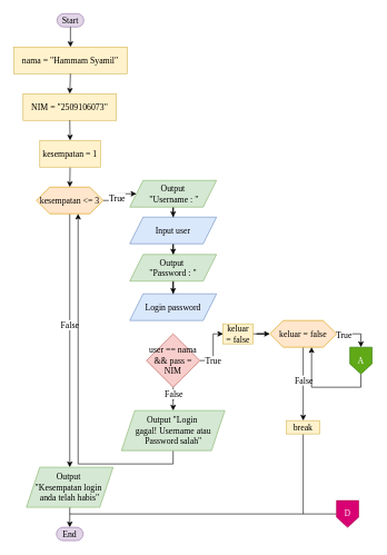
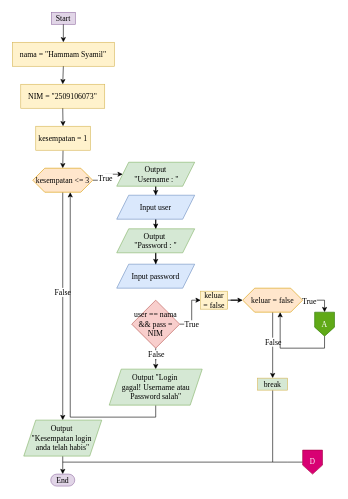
  <mxCell id="0" />
  <mxCell id="1" parent="0" />
- <mxCell id="2" value="Start" style="rounded=1;whiteSpace=wrap;html=1;arcSize=50;fontFamily=Times New Roman;fillColor=#e1d5e7;strokeColor=#9673a6;fontSize=13;" parent="1" vertex="1"><mxGeometry x="85" y="20" width="40" height="20" as="geometry" /></mxCell>
+ <mxCell id="2" value="Start" style="whiteSpace=wrap;html=1;arcSize=50;fontFamily=Times New Roman;fillColor=#e1d5e7;strokeColor=#9673a6;fontSize=13;rounded=0;" parent="1" vertex="1"><mxGeometry x="85" y="20" width="40" height="20" as="geometry" /></mxCell>
  <mxCell id="3" value="" style="endArrow=classic;html=1;rounded=0;exitX=0.5;exitY=1;exitDx=0;exitDy=0;entryX=0.5;entryY=0;entryDx=0;entryDy=0;fontFamily=Times New Roman;fontSize=13;" parent="1" source="2" target="4" edge="1"><mxGeometry width="50" height="50" relative="1" as="geometry"><mxPoint x="335" y="200" as="sourcePoint" /><mxPoint x="105" y="50" as="targetPoint" /></mxGeometry></mxCell>
  <mxCell id="4" value="nama = &quot;Hammam Syamil&quot;" style="rounded=0;whiteSpace=wrap;html=1;fontFamily=Times New Roman;fillColor=#fff2cc;strokeColor=#d6b656;fontSize=13;" parent="1" vertex="1"><mxGeometry x="20" y="70" width="170" height="40" as="geometry" /></mxCell>
  <mxCell id="5" value="NIM = &quot;2509106073&quot;" style="rounded=0;whiteSpace=wrap;html=1;fontFamily=Times New Roman;fillColor=#fff2cc;strokeColor=#d6b656;fontSize=13;" parent="1" vertex="1"><mxGeometry x="34" y="140" width="140" height="40" as="geometry" /></mxCell>
  <mxCell id="6" value="" style="endArrow=classic;html=1;rounded=0;exitX=0.5;exitY=1;exitDx=0;exitDy=0;entryX=0.5;entryY=0;entryDx=0;entryDy=0;fontFamily=Times New Roman;fontSize=13;" parent="1" source="4" target="5" edge="1"><mxGeometry width="50" height="50" relative="1" as="geometry"><mxPoint x="475" y="80" as="sourcePoint" /><mxPoint x="525" y="30" as="targetPoint" /></mxGeometry></mxCell>
  <mxCell id="7" style="edgeStyle=orthogonalEdgeStyle;rounded=0;orthogonalLoop=1;jettySize=auto;html=1;exitX=0.5;exitY=1;exitDx=0;exitDy=0;entryX=0.5;entryY=0;entryDx=0;entryDy=0;fontFamily=Times New Roman;fontSize=13;" parent="1" source="8" target="14" edge="1"><mxGeometry relative="1" as="geometry" /></mxCell>
  <mxCell id="8" value="kesempatan = 1" style="rounded=0;whiteSpace=wrap;html=1;fontFamily=Times New Roman;fillColor=#fff2cc;strokeColor=#d6b656;fontSize=13;" parent="1" vertex="1"><mxGeometry x="59" y="210" width="91" height="40" as="geometry" /></mxCell>
  <mxCell id="9" value="" style="endArrow=classic;html=1;rounded=0;exitX=0.5;exitY=1;exitDx=0;exitDy=0;entryX=0.5;entryY=0;entryDx=0;entryDy=0;fontFamily=Times New Roman;fontSize=13;" parent="1" source="5" target="8" edge="1"><mxGeometry width="50" height="50" relative="1" as="geometry"><mxPoint x="105" y="200" as="sourcePoint" /><mxPoint x="155" y="150" as="targetPoint" /></mxGeometry></mxCell>
  <mxCell id="10" style="edgeStyle=orthogonalEdgeStyle;rounded=0;orthogonalLoop=1;jettySize=auto;html=1;exitX=1;exitY=0.5;exitDx=0;exitDy=0;entryX=0;entryY=0.5;entryDx=0;entryDy=0;fontFamily=Times New Roman;fontSize=13;" parent="1" source="14" target="16" edge="1"><mxGeometry relative="1" as="geometry" /></mxCell>
  <mxCell id="11" value="True" style="edgeLabel;html=1;align=center;verticalAlign=middle;resizable=0;points=[];fontFamily=Times New Roman;fontSize=13;" parent="10" vertex="1" connectable="0"><mxGeometry x="-0.162" relative="1" as="geometry"><mxPoint as="offset" /></mxGeometry></mxCell>
  <mxCell id="12" style="edgeStyle=orthogonalEdgeStyle;rounded=0;orthogonalLoop=1;jettySize=auto;html=1;exitX=0.5;exitY=1;exitDx=0;exitDy=0;entryX=0.5;entryY=0;entryDx=0;entryDy=0;fontFamily=Times New Roman;fontSize=13;" parent="1" source="14" target="41" edge="1"><mxGeometry relative="1" as="geometry" /></mxCell>
  <mxCell id="13" value="False" style="edgeLabel;html=1;align=center;verticalAlign=middle;resizable=0;points=[];fontFamily=Times New Roman;fontSize=13;" parent="12" vertex="1" connectable="0"><mxGeometry x="-0.127" y="-1" relative="1" as="geometry"><mxPoint as="offset" /></mxGeometry></mxCell>
  <mxCell id="14" value="kesempatan &amp;lt;= 3" style="shape=hexagon;perimeter=hexagonPerimeter2;whiteSpace=wrap;html=1;fixedSize=1;fontFamily=Times New Roman;fillColor=#ffe6cc;strokeColor=#d79b00;fontSize=13;" parent="1" vertex="1"><mxGeometry x="54" y="280" width="100" height="40" as="geometry" /></mxCell>
  <mxCell id="15" value="" style="edgeStyle=orthogonalEdgeStyle;rounded=0;orthogonalLoop=1;jettySize=auto;html=1;fontFamily=Times New Roman;fontSize=13;" parent="1" source="16" target="18" edge="1"><mxGeometry relative="1" as="geometry" /></mxCell>
  <mxCell id="16" value="Output&lt;div&gt;&amp;nbsp;&quot;Username : &quot;&lt;/div&gt;" style="shape=parallelogram;perimeter=parallelogramPerimeter;whiteSpace=wrap;html=1;fixedSize=1;fontFamily=Times New Roman;fillColor=#d5e8d4;strokeColor=#82b366;fontSize=13;" parent="1" vertex="1"><mxGeometry x="194" y="270" width="130" height="40" as="geometry" /></mxCell>
  <mxCell id="17" value="" style="edgeStyle=orthogonalEdgeStyle;rounded=0;orthogonalLoop=1;jettySize=auto;html=1;fontFamily=Times New Roman;fontSize=13;" parent="1" source="18" target="20" edge="1"><mxGeometry relative="1" as="geometry" /></mxCell>
  <mxCell id="18" value="Input user" style="shape=parallelogram;perimeter=parallelogramPerimeter;whiteSpace=wrap;html=1;fixedSize=1;fontFamily=Times New Roman;fillColor=#dae8fc;strokeColor=#6c8ebf;fontSize=13;" parent="1" vertex="1"><mxGeometry x="194" y="325" width="130" height="40" as="geometry" /></mxCell>
  <mxCell id="19" value="" style="edgeStyle=orthogonalEdgeStyle;rounded=0;orthogonalLoop=1;jettySize=auto;html=1;fontFamily=Times New Roman;fontSize=13;" parent="1" source="20" target="21" edge="1"><mxGeometry relative="1" as="geometry" /></mxCell>
  <mxCell id="20" value="Output&amp;nbsp;&lt;div&gt;&quot;Password : &quot;&lt;/div&gt;" style="shape=parallelogram;perimeter=parallelogramPerimeter;whiteSpace=wrap;html=1;fixedSize=1;fontFamily=Times New Roman;fillColor=#d5e8d4;strokeColor=#82b366;fontSize=13;" parent="1" vertex="1"><mxGeometry x="194" y="381" width="130" height="40" as="geometry" /></mxCell>
- <mxCell id="21" value="Login password" style="shape=parallelogram;perimeter=parallelogramPerimeter;whiteSpace=wrap;html=1;fixedSize=1;fontFamily=Times New Roman;fillColor=#dae8fc;strokeColor=#6c8ebf;fontSize=13;" parent="1" vertex="1"><mxGeometry x="194" y="440" width="130" height="40" as="geometry" /></mxCell>
+ <mxCell id="21" value="Input password" style="shape=parallelogram;perimeter=parallelogramPerimeter;whiteSpace=wrap;html=1;fixedSize=1;fontFamily=Times New Roman;fillColor=#dae8fc;strokeColor=#6c8ebf;fontSize=13;" parent="1" vertex="1"><mxGeometry x="194" y="440" width="130" height="40" as="geometry" /></mxCell>
  <mxCell id="22" value="" style="edgeStyle=orthogonalEdgeStyle;rounded=0;orthogonalLoop=1;jettySize=auto;html=1;fontFamily=Times New Roman;fontSize=13;" parent="1" source="26" target="28" edge="1"><mxGeometry relative="1" as="geometry" /></mxCell>
  <mxCell id="23" value="True" style="edgeLabel;html=1;align=center;verticalAlign=middle;resizable=0;points=[];fontFamily=Times New Roman;fontSize=13;" parent="22" vertex="1" connectable="0"><mxGeometry x="-0.697" y="-1" relative="1" as="geometry"><mxPoint x="8" y="-1" as="offset" /></mxGeometry></mxCell>
  <mxCell id="24" value="" style="edgeStyle=orthogonalEdgeStyle;rounded=0;orthogonalLoop=1;jettySize=auto;html=1;fontFamily=Times New Roman;fontSize=13;" parent="1" source="26" target="39" edge="1"><mxGeometry relative="1" as="geometry" /></mxCell>
  <mxCell id="25" value="False" style="edgeLabel;html=1;align=center;verticalAlign=middle;resizable=0;points=[];fontFamily=Times New Roman;fontSize=13;" parent="24" vertex="1" connectable="0"><mxGeometry x="-0.083" relative="1" as="geometry"><mxPoint y="-9" as="offset" /></mxGeometry></mxCell>
  <mxCell id="26" value="user == nama &amp;amp;&amp;amp; pass = NIM" style="rhombus;whiteSpace=wrap;html=1;fontFamily=Times New Roman;fillColor=#f8cecc;strokeColor=#b85450;fontSize=13;" parent="1" vertex="1"><mxGeometry x="219" y="500" width="80" height="80" as="geometry" /></mxCell>
  <mxCell id="27" value="" style="edgeStyle=orthogonalEdgeStyle;rounded=0;orthogonalLoop=1;jettySize=auto;html=1;fontFamily=Times New Roman;fontSize=13;" parent="1" source="28" target="33" edge="1"><mxGeometry relative="1" as="geometry" /></mxCell>
  <mxCell id="28" value="keluar = false" style="whiteSpace=wrap;html=1;fontFamily=Times New Roman;fillColor=#fff2cc;strokeColor=#d6b656;fontSize=13;" parent="1" vertex="1"><mxGeometry x="334" y="485" width="45" height="30" as="geometry" /></mxCell>
  <mxCell id="29" value="" style="edgeStyle=orthogonalEdgeStyle;rounded=0;orthogonalLoop=1;jettySize=auto;html=1;entryX=0.5;entryY=0;entryDx=0;entryDy=0;fontFamily=Times New Roman;fontSize=13;" parent="1" source="33" target="37" edge="1"><mxGeometry relative="1" as="geometry"><mxPoint x="454" y="990" as="targetPoint" /></mxGeometry></mxCell>
  <mxCell id="30" value="False" style="edgeLabel;html=1;align=center;verticalAlign=middle;resizable=0;points=[];fontFamily=Times New Roman;fontSize=13;" parent="29" vertex="1" connectable="0"><mxGeometry x="-0.101" relative="1" as="geometry"><mxPoint as="offset" /></mxGeometry></mxCell>
  <mxCell id="31" style="edgeStyle=orthogonalEdgeStyle;rounded=0;orthogonalLoop=1;jettySize=auto;html=1;exitX=1;exitY=0.5;exitDx=0;exitDy=0;entryX=0.5;entryY=0;entryDx=0;entryDy=0;fontFamily=Times New Roman;fontSize=13;" parent="1" source="33" target="35" edge="1"><mxGeometry relative="1" as="geometry" /></mxCell>
  <mxCell id="32" value="True" style="edgeLabel;html=1;align=center;verticalAlign=middle;resizable=0;points=[];fontFamily=Times New Roman;fontSize=13;" parent="31" vertex="1" connectable="0"><mxGeometry x="-0.63" y="-1" relative="1" as="geometry"><mxPoint as="offset" /></mxGeometry></mxCell>
  <mxCell id="33" value="keluar = false" style="shape=hexagon;perimeter=hexagonPerimeter2;whiteSpace=wrap;html=1;fixedSize=1;fontFamily=Times New Roman;fillColor=#ffe6cc;strokeColor=#d79b00;fontSize=13;" parent="1" vertex="1"><mxGeometry x="404" y="480" width="100" height="40" as="geometry" /></mxCell>
  <mxCell id="34" style="edgeStyle=orthogonalEdgeStyle;rounded=0;orthogonalLoop=1;jettySize=auto;html=1;exitX=0.5;exitY=1;exitDx=0;exitDy=0;entryX=0.625;entryY=1;entryDx=0;entryDy=0;fontFamily=Times New Roman;fontSize=13;" parent="1" source="35" target="33" edge="1"><mxGeometry relative="1" as="geometry" /></mxCell>
  <mxCell id="35" value="A" style="shape=offPageConnector;whiteSpace=wrap;html=1;fontFamily=Times New Roman;fillColor=#60a917;fontColor=#ffffff;strokeColor=#2D7600;fontSize=13;" parent="1" vertex="1"><mxGeometry x="524" y="520" width="33.08" height="40" as="geometry" /></mxCell>
  <mxCell id="36" style="edgeStyle=orthogonalEdgeStyle;rounded=0;orthogonalLoop=1;jettySize=auto;html=1;exitX=0.5;exitY=1;exitDx=0;exitDy=0;endArrow=none;endFill=0;" parent="1" source="37" edge="1"><mxGeometry relative="1" as="geometry"><mxPoint x="104" y="770" as="targetPoint" /><Array as="points"><mxPoint x="454" y="770" /></Array></mxGeometry></mxCell>
- <mxCell id="37" value="break" style="rounded=0;whiteSpace=wrap;html=1;fontFamily=Times New Roman;fillColor=#fff2cc;strokeColor=#d6b656;fontSize=13;" parent="1" vertex="1"><mxGeometry x="429" y="630" width="50" height="20" as="geometry" /></mxCell>
+ <mxCell id="37" value="break" style="rounded=0;whiteSpace=wrap;html=1;fontFamily=Times New Roman;fillColor=#d5e8d4;strokeColor=#d6b656;fontSize=13;" parent="1" vertex="1"><mxGeometry x="429" y="630" width="50" height="20" as="geometry" /></mxCell>
  <mxCell id="38" style="edgeStyle=orthogonalEdgeStyle;rounded=0;orthogonalLoop=1;jettySize=auto;html=1;exitX=0.5;exitY=1;exitDx=0;exitDy=0;entryX=0.625;entryY=1;entryDx=0;entryDy=0;fontFamily=Times New Roman;fontSize=13;" parent="1" source="39" target="14" edge="1"><mxGeometry relative="1" as="geometry" /></mxCell>
  <mxCell id="39" value="Output &quot;Login&amp;nbsp;&lt;div&gt;gagal! Username atau Password salah&quot;&lt;/div&gt;" style="shape=parallelogram;perimeter=parallelogramPerimeter;whiteSpace=wrap;html=1;fixedSize=1;fontFamily=Times New Roman;fillColor=#d5e8d4;strokeColor=#82b366;fontSize=13;" parent="1" vertex="1"><mxGeometry x="181.5" y="615" width="155" height="60" as="geometry" /></mxCell>
  <mxCell id="40" style="edgeStyle=orthogonalEdgeStyle;rounded=0;orthogonalLoop=1;jettySize=auto;html=1;exitX=0.5;exitY=1;exitDx=0;exitDy=0;entryX=0.5;entryY=0;entryDx=0;entryDy=0;fontSize=13;fontFamily=Times New Roman;" parent="1" source="41" target="42" edge="1"><mxGeometry relative="1" as="geometry" /></mxCell>
  <mxCell id="41" value="Output&amp;nbsp;&lt;div&gt;&quot;Kesempatan login&amp;nbsp;&lt;/div&gt;&lt;div&gt;anda telah habis&quot;&lt;/div&gt;" style="shape=parallelogram;perimeter=parallelogramPerimeter;whiteSpace=wrap;html=1;fixedSize=1;fontFamily=Times New Roman;fillColor=#d5e8d4;strokeColor=#82b366;fontSize=13;" parent="1" vertex="1"><mxGeometry x="39" y="700" width="130" height="60" as="geometry" /></mxCell>
  <mxCell id="42" value="End" style="rounded=1;whiteSpace=wrap;html=1;arcSize=50;fontFamily=Times New Roman;fillColor=#e1d5e7;strokeColor=#9673a6;fontSize=13;" parent="1" vertex="1"><mxGeometry x="84" y="790" width="40" height="20" as="geometry" /></mxCell>
  <mxCell id="43" style="edgeStyle=orthogonalEdgeStyle;rounded=0;orthogonalLoop=1;jettySize=auto;html=1;exitX=0;exitY=0.5;exitDx=0;exitDy=0;endArrow=none;endFill=0;" parent="1" source="44" edge="1"><mxGeometry relative="1" as="geometry"><mxPoint x="454" y="770" as="targetPoint" /></mxGeometry></mxCell>
  <mxCell id="44" value="D" style="shape=offPageConnector;whiteSpace=wrap;html=1;fontFamily=Times New Roman;fillColor=#d80073;fontColor=#ffffff;strokeColor=#A50040;fontSize=12;" parent="1" vertex="1"><mxGeometry x="504" y="750" width="33.08" height="40" as="geometry" /></mxCell>
